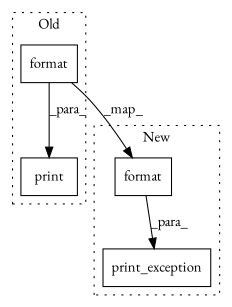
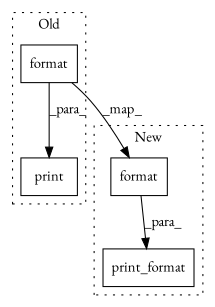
  digraph {
    fontname="EB Garamond"
    node [a=32 l="7,1" shape=box fontname="EB Garamond"]
    edge [fontname="EB Garamond"]
    n1 [l="6,1" label=print s="810,852"]
    n2 [label=format s="841,851"]
-   n3 [l="16,1" label=print_exception s="875,931"]
+   n3 [l="16,1" label=print_format s="875,931"]
    n4 [label=format s="920,930"]
    subgraph cluster_1 {
      label=Old
      style=dotted
      n1
      n2
    }
    subgraph cluster_2 {
      label=New
      style=dotted
      n3
      n4
    }
    n2 -> n1 [label=_para_]
    n2 -> n4 [label=_map_]
    n4 -> n3 [label=_para_]
  }
